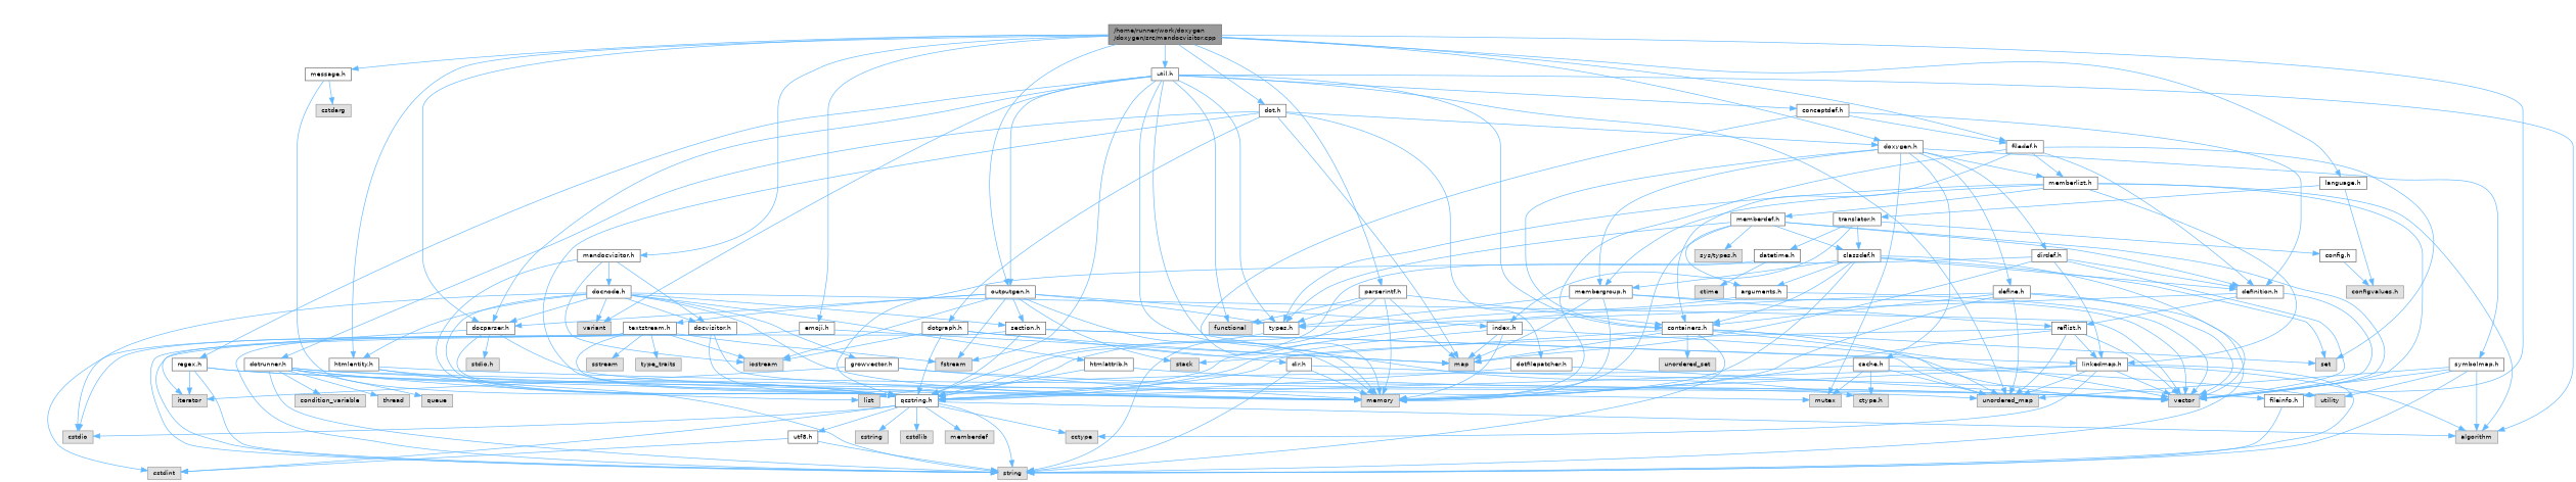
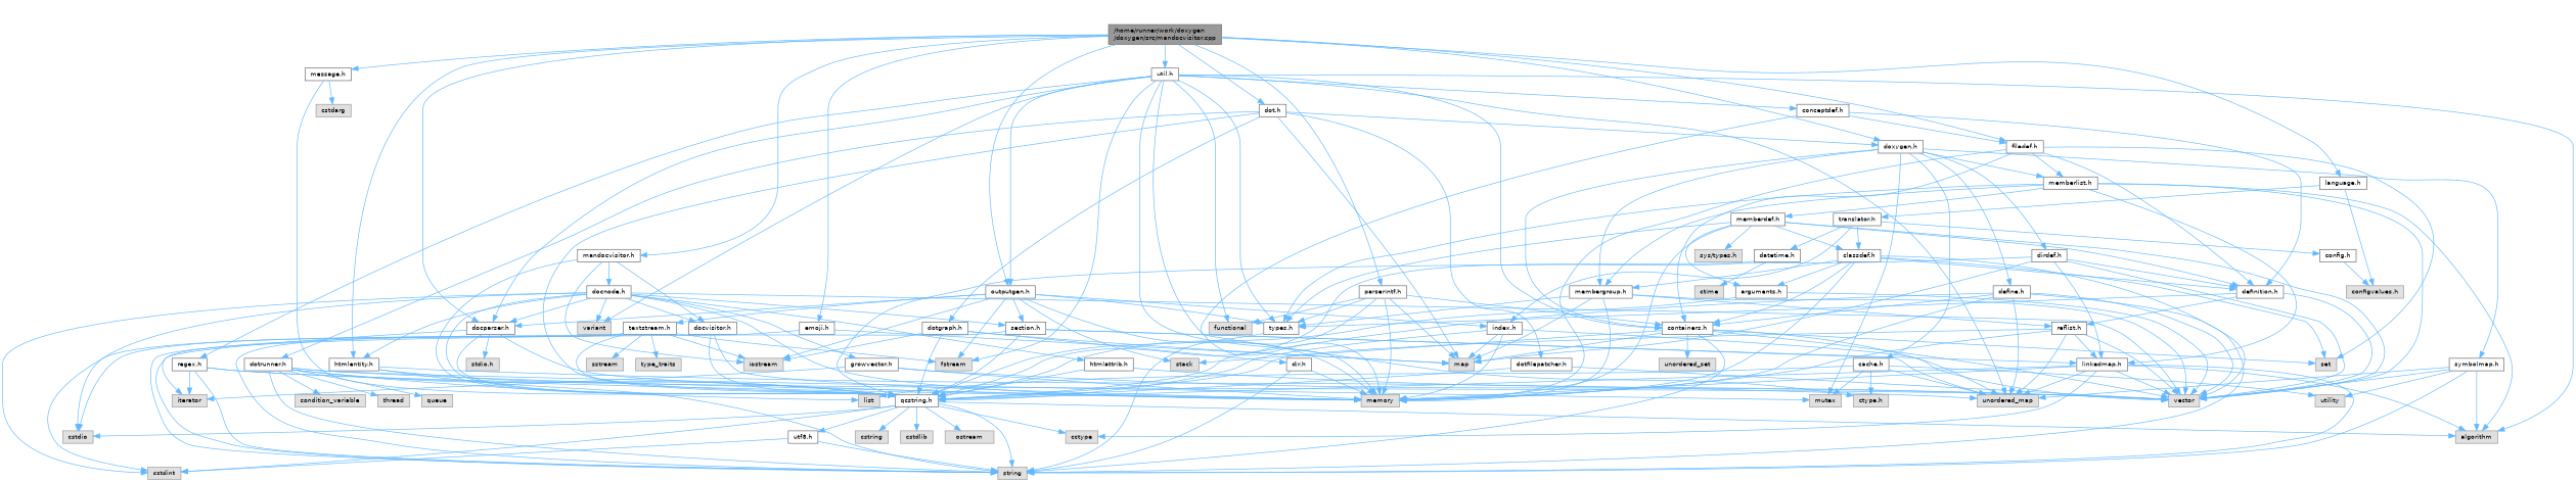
  digraph {
    node [color=grey40 fillcolor=white fontname=Helvetica fontsize=10 shape=box style=filled]
    edge [color=steelblue1 fontname=Helvetica fontsize=10 labelfontname=Helvetica labelfontsize=10 style=solid]
    n1 [color=gray40 fillcolor=grey60 fontcolor=black height=0.2 label="/home/runner/work/doxygen\l/doxygen/src/mandocvisitor.cpp" width=0.4]
    n2 [height=0.2 label="mandocvisitor.h" width=0.4]
    n3 [height=0.2 label="docparser.h" width=0.4]
    n4 [height=0.2 label="htmlentity.h" width=0.4]
    n5 [height=0.2 label="language.h" width=0.4]
    n6 [height=0.2 label="doxygen.h" width=0.4]
    n7 [height=0.2 label="outputgen.h" width=0.4]
    n8 [height=0.2 label="parserintf.h" width=0.4]
    n9 [height=0.2 label="dot.h" width=0.4]
-   n10 [height=0.2 label="fileinfo.h" width=0.4]
    n11 [height=0.2 label="util.h" width=0.4]
    n12 [height=0.2 label="filedef.h" width=0.4]
    n13 [height=0.2 label="message.h" width=0.4]
    n14 [height=0.2 label="emoji.h" width=0.4]
    n15 [color=grey60 fillcolor="#E0E0E0" height=0.2 label=iostream width=0.4]
    n16 [height=0.2 label="qcstring.h" width=0.4]
    n17 [height=0.2 label="docvisitor.h" width=0.4]
    n18 [height=0.2 label="docnode.h" width=0.4]
    n19 [color=grey60 fillcolor="#E0E0E0" height=0.2 label=memory width=0.4]
    n20 [color=grey60 fillcolor="#E0E0E0" height=0.2 label="stdio.h" width=0.4]
    n21 [color=grey60 fillcolor="#E0E0E0" height=0.2 label=iterator width=0.4]
    n22 [color=grey60 fillcolor="#E0E0E0" height=0.2 label=string width=0.4]
    n23 [color=grey60 fillcolor="#E0E0E0" height=0.2 label=unordered_map width=0.4]
    n24 [height=0.2 label="translator.h" width=0.4]
    n25 [color=grey60 fillcolor="#E0E0E0" height=0.2 label="configvalues.h" width=0.4]
    n26 [height=0.2 label="containers.h" width=0.4]
    n27 [height=0.2 label="membergroup.h" width=0.4]
    n28 [color=grey60 fillcolor="#E0E0E0" height=0.2 label=mutex width=0.4]
    n29 [height=0.2 label="dirdef.h" width=0.4]
    n30 [height=0.2 label="memberlist.h" width=0.4]
    n31 [height=0.2 label="define.h" width=0.4]
    n32 [height=0.2 label="cache.h" width=0.4]
    n33 [height=0.2 label="symbolmap.h" width=0.4]
    n34 [height=0.2 label="section.h" width=0.4]
    n35 [height=0.2 label="index.h" width=0.4]
    n36 [color=grey60 fillcolor="#E0E0E0" height=0.2 label=stack width=0.4]
    n37 [height=0.2 label="types.h" width=0.4]
    n38 [color=grey60 fillcolor="#E0E0E0" height=0.2 label=fstream width=0.4]
    n39 [height=0.2 label="textstream.h" width=0.4]
    n40 [color=grey60 fillcolor="#E0E0E0" height=0.2 label=map width=0.4]
    n41 [color=grey60 fillcolor="#E0E0E0" height=0.2 label=functional width=0.4]
    n42 [height=0.2 label="dotgraph.h" width=0.4]
    n43 [height=0.2 label="dotfilepatcher.h" width=0.4]
    n44 [height=0.2 label="dotrunner.h" width=0.4]
    n45 [color=grey60 fillcolor="#E0E0E0" height=0.2 label=algorithm width=0.4]
    n46 [color=grey60 fillcolor="#E0E0E0" height=0.2 label=variant width=0.4]
    n47 [color=grey60 fillcolor="#E0E0E0" height=0.2 label="ctype.h" width=0.4]
    n48 [height=0.2 label="regex.h" width=0.4]
    n49 [height=0.2 label="conceptdef.h" width=0.4]
    n50 [color=grey60 fillcolor="#E0E0E0" height=0.2 label=set width=0.4]
    n51 [height=0.2 label="definition.h" width=0.4]
    n52 [color=grey60 fillcolor="#E0E0E0" height=0.2 label=cstdarg width=0.4]
    n53 [color=grey60 fillcolor="#E0E0E0" height=0.2 label=cctype width=0.4]
    n54 [color=grey60 fillcolor="#E0E0E0" height=0.2 label=cstring width=0.4]
    n55 [color=grey60 fillcolor="#E0E0E0" height=0.2 label=cstdio width=0.4]
    n56 [color=grey60 fillcolor="#E0E0E0" height=0.2 label=cstdlib width=0.4]
    n57 [color=grey60 fillcolor="#E0E0E0" height=0.2 label=cstdint width=0.4]
-   n58 [color=grey60 fillcolor="#E0E0E0" height=0.2 label=memberdef width=0.4]
+   n58 [color=grey60 fillcolor="#E0E0E0" height=0.2 label=ostream width=0.4]
    n59 [height=0.2 label="utf8.h" width=0.4]
    n60 [color=grey60 fillcolor="#E0E0E0" height=0.2 label=vector width=0.4]
    n61 [height=0.2 label="growvector.h" width=0.4]
    n62 [height=0.2 label="htmlattrib.h" width=0.4]
    n63 [height=0.2 label="linkedmap.h" width=0.4]
    n64 [height=0.2 label="classdef.h" width=0.4]
    n65 [height=0.2 label="config.h" width=0.4]
    n66 [height=0.2 label="datetime.h" width=0.4]
    n67 [height=0.2 label="arguments.h" width=0.4]
    n68 [color=grey60 fillcolor="#E0E0E0" height=0.2 label=ctime width=0.4]
    n69 [color=grey60 fillcolor="#E0E0E0" height=0.2 label=unordered_set width=0.4]
    n70 [height=0.2 label="reflist.h" width=0.4]
    n71 [height=0.2 label="memberdef.h" width=0.4]
    n72 [color=grey60 fillcolor="#E0E0E0" height=0.2 label=list width=0.4]
    n73 [color=grey60 fillcolor="#E0E0E0" height=0.2 label=utility width=0.4]
    n74 [color=grey60 fillcolor="#E0E0E0" height=0.2 label="sys/types.h" width=0.4]
    n75 [color=grey60 fillcolor="#E0E0E0" height=0.2 label=sstream width=0.4]
    n76 [color=grey60 fillcolor="#E0E0E0" height=0.2 label=type_traits width=0.4]
    n77 [height=0.2 label="dir.h" width=0.4]
    n78 [color=grey60 fillcolor="#E0E0E0" height=0.2 label=thread width=0.4]
    n79 [color=grey60 fillcolor="#E0E0E0" height=0.2 label=queue width=0.4]
    n80 [color=grey60 fillcolor="#E0E0E0" height=0.2 label=condition_variable width=0.4]
    n1 -> n2
    n1 -> n3
    n1 -> n4
    n1 -> n5
    n1 -> n6
    n1 -> n7
    n1 -> n8
    n1 -> n9
-   n1 -> n10
    n1 -> n11
    n1 -> n12
    n1 -> n13
    n1 -> n14
    n2 -> n15
    n2 -> n16
    n2 -> n17
    n2 -> n18
    n3 -> n16
    n3 -> n19
    n3 -> n20
    n3 -> n21
    n4 -> n16
    n4 -> n22
    n4 -> n23
    n5 -> n24
    n5 -> n25
    n6 -> n26
    n6 -> n27
    n6 -> n28
    n6 -> n29
    n6 -> n30
    n6 -> n31
    n6 -> n32
    n6 -> n33
    n7 -> n3
    n7 -> n15
    n7 -> n19
    n7 -> n34
    n7 -> n35
    n7 -> n36
    n7 -> n37
    n7 -> n38
    n7 -> n39
    n8 -> n19
    n8 -> n22
    n8 -> n26
    n8 -> n37
    n8 -> n40
    n8 -> n41
    n9 -> n6
    n9 -> n16
    n9 -> n40
    n9 -> n42
    n9 -> n43
    n9 -> n44
-   n10 -> n22
    n11 -> n3
    n11 -> n7
    n11 -> n19
    n11 -> n23
    n11 -> n26
    n11 -> n37
    n11 -> n38
    n11 -> n41
    n11 -> n45
    n11 -> n46
    n11 -> n47
    n11 -> n48
    n11 -> n49
    n12 -> n19
    n12 -> n26
    n12 -> n30
    n12 -> n50
    n12 -> n51
    n13 -> n16
    n13 -> n52
    n14 -> n22
    n14 -> n40
    n16 -> n22
    n16 -> n45
    n16 -> n53
    n16 -> n54
    n16 -> n55
    n16 -> n56
    n16 -> n57
    n16 -> n58
    n16 -> n59
    n17 -> n16
    n17 -> n19
    n18 -> n3
    n18 -> n4
    n18 -> n16
    n18 -> n17
    n18 -> n19
    n18 -> n34
    n18 -> n46
    n18 -> n55
+   n18 -> n57
    n18 -> n60
    n18 -> n61
    n18 -> n62
    n24 -> n35
    n24 -> n64
    n24 -> n65
    n24 -> n66
    n26 -> n22
    n26 -> n23
    n26 -> n36
    n26 -> n40
    n26 -> n50
    n26 -> n60
    n26 -> n69
    n27 -> n19
    n27 -> n37
    n27 -> n40
    n27 -> n60
    n27 -> n70
    n29 -> n16
    n29 -> n40
    n29 -> n51
    n29 -> n60
    n29 -> n63
    n30 -> n27
    n30 -> n37
    n30 -> n45
    n30 -> n60
    n30 -> n63
    n30 -> n71
    n31 -> n16
    n31 -> n19
    n31 -> n22
    n31 -> n23
    n31 -> n26
    n31 -> n60
    n32 -> n23
    n32 -> n28
    n32 -> n47
    n32 -> n72
    n32 -> n73
    n33 -> n22
    n33 -> n23
    n33 -> n45
    n33 -> n60
    n33 -> n73
    n34 -> n16
    n34 -> n22
    n34 -> n23
    n34 -> n63
    n35 -> n16
    n35 -> n19
    n35 -> n40
    n35 -> n60
    n37 -> n16
    n39 -> n15
    n39 -> n16
    n39 -> n22
    n39 -> n38
    n39 -> n55
    n39 -> n57
    n39 -> n75
    n39 -> n76
    n42 -> n15
    n42 -> n16
    n42 -> n40
    n42 -> n77
    n43 -> n16
    n43 -> n60
    n44 -> n16
    n44 -> n19
    n44 -> n22
    n44 -> n28
    n44 -> n72
    n44 -> n78
    n44 -> n79
    n44 -> n80
    n48 -> n19
    n48 -> n21
    n48 -> n22
    n48 -> n60
    n49 -> n12
    n49 -> n19
    n49 -> n51
    n51 -> n37
    n51 -> n60
    n51 -> n70
    n59 -> n22
    n59 -> n57
    n61 -> n19
    n61 -> n21
    n61 -> n60
    n62 -> n16
    n62 -> n60
    n63 -> n16
    n63 -> n19
    n63 -> n22
    n63 -> n23
    n63 -> n45
    n63 -> n53
    n63 -> n60
    n64 -> n19
    n64 -> n26
    n64 -> n27
    n64 -> n50
    n64 -> n51
    n64 -> n60
    n64 -> n67
    n65 -> n25
    n66 -> n16
    n66 -> n68
    n67 -> n16
    n67 -> n60
    n70 -> n16
    n70 -> n19
    n70 -> n23
    n70 -> n60
    n70 -> n63
    n71 -> n19
    n71 -> n37
    n71 -> n51
    n71 -> n60
    n71 -> n64
    n71 -> n67
    n71 -> n74
-   n77 -> n10
    n77 -> n19
    n77 -> n22
  }
